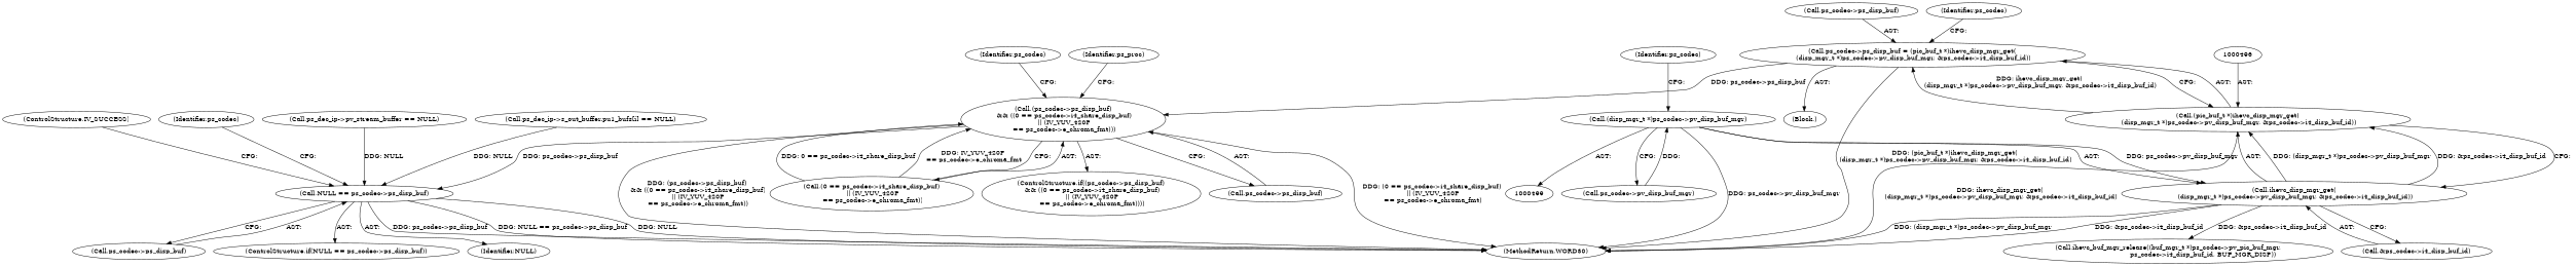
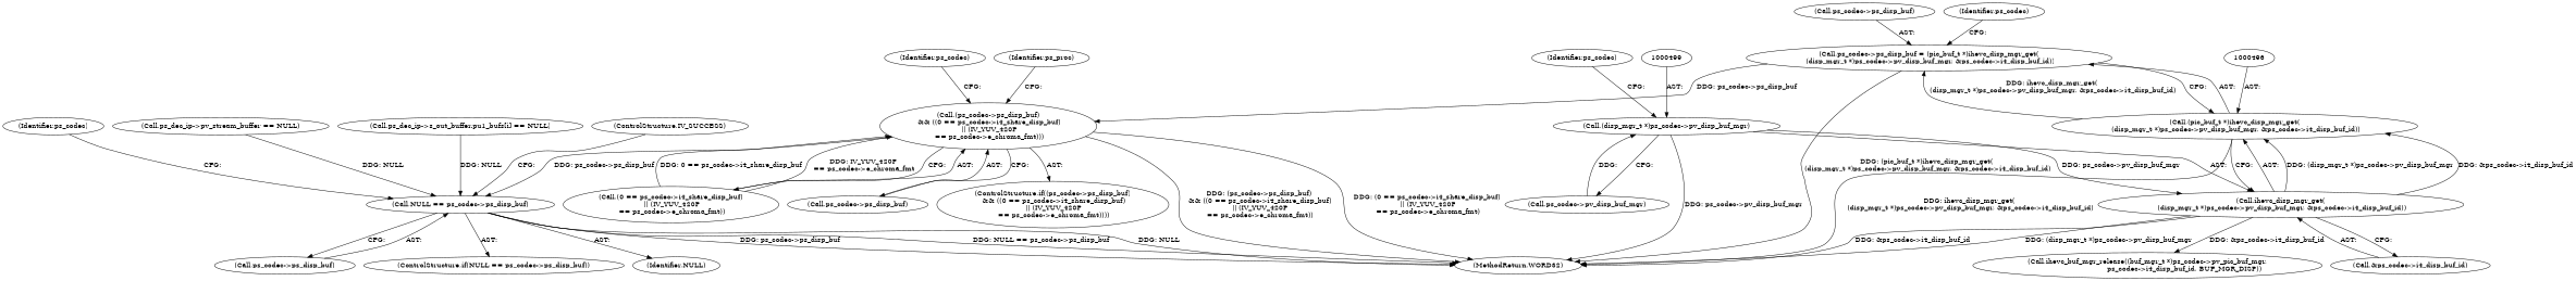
  digraph {
    n1 [label="(Call,ps_codec->ps_disp_buf = (pic_buf_t *)ihevc_disp_mgr_get(\n (disp_mgr_t *)ps_codec->pv_disp_buf_mgr, &ps_codec->i4_disp_buf_id))"]
    n2 [label="(Call,(pic_buf_t *)ihevc_disp_mgr_get(\n (disp_mgr_t *)ps_codec->pv_disp_buf_mgr, &ps_codec->i4_disp_buf_id))"]
    n3 [label="(Call,(ps_codec->ps_disp_buf)\n && ((0 == ps_codec->i4_share_disp_buf)\n || (IV_YUV_420P\n == ps_codec->e_chroma_fmt)))"]
-   n4 [label="(MethodReturn,WORD30)"]
-   n5 [label="(Block,)"]
+   n4 [label="(MethodReturn,WORD32)"]
    n6 [label="(Call,ihevc_disp_mgr_get(\n (disp_mgr_t *)ps_codec->pv_disp_buf_mgr, &ps_codec->i4_disp_buf_id))"]
    n7 [label="(Call,NULL == ps_codec->ps_disp_buf)"]
    n8 [label="(ControlStructure,if((ps_codec->ps_disp_buf)\n && ((0 == ps_codec->i4_share_disp_buf)\n || (IV_YUV_420P\n == ps_codec->e_chroma_fmt))))"]
    n9 [label="(Call,ps_codec->ps_disp_buf)"]
    n10 [label="(Call,(0 == ps_codec->i4_share_disp_buf)\n || (IV_YUV_420P\n == ps_codec->e_chroma_fmt))"]
    n11 [label="(Call,ihevc_buf_mgr_release((buf_mgr_t *)ps_codec->pv_pic_buf_mgr,\n                                  ps_codec->i4_disp_buf_id, BUF_MGR_DISP))"]
    n12 [label="(Call,&ps_codec->i4_disp_buf_id)"]
    n13 [label="(Call,(disp_mgr_t *)ps_codec->pv_disp_buf_mgr)"]
    n14 [label="(Call,ps_codec->pv_disp_buf_mgr)"]
    n15 [label="(Call,ps_codec->ps_disp_buf)"]
    n16 [label="(ControlStructure,if(NULL == ps_codec->ps_disp_buf))"]
    n17 [label="(Identifier,NULL)"]
    n18 [label="(Identifier,ps_codec)"]
    n19 [label="(Identifier,ps_codec)"]
    n20 [label="(Identifier,ps_codec)"]
    n21 [label="(Call,ps_dec_ip->pv_stream_buffer == NULL)"]
    n22 [label="(Call,ps_dec_ip->s_out_buffer.pu1_bufs[i] == NULL)"]
    n23 [label="(ControlStructure,IV_SUCCESS)"]
    n24 [label="(Call,ps_codec->ps_disp_buf)"]
    n25 [label="(Identifier,ps_proc)"]
    n26 [label="(Identifier,ps_codec)"]
    1000496
    1000499
    n1 -> n2 [label="CFG: "]
    n1 -> n3 [label="DDG: ps_codec->ps_disp_buf"]
    n1 -> n4 [label="DDG: (pic_buf_t *)ihevc_disp_mgr_get(\n (disp_mgr_t *)ps_codec->pv_disp_buf_mgr, &ps_codec->i4_disp_buf_id)"]
-   n1 -> n5 [label="AST: "]
    n2 -> n1 [label="AST: "]
    n2 -> n1 [label="DDG: ihevc_disp_mgr_get(\n (disp_mgr_t *)ps_codec->pv_disp_buf_mgr, &ps_codec->i4_disp_buf_id)"]
    n2 -> n4 [label="DDG: ihevc_disp_mgr_get(\n (disp_mgr_t *)ps_codec->pv_disp_buf_mgr, &ps_codec->i4_disp_buf_id)"]
    n2 -> n6 [label="CFG: "]
    n3 -> n4 [label="DDG: (0 == ps_codec->i4_share_disp_buf)\n || (IV_YUV_420P\n == ps_codec->e_chroma_fmt)"]
    n3 -> n4 [label="DDG: (ps_codec->ps_disp_buf)\n && ((0 == ps_codec->i4_share_disp_buf)\n || (IV_YUV_420P\n == ps_codec->e_chroma_fmt))"]
    n3 -> n7 [label="DDG: ps_codec->ps_disp_buf"]
    n3 -> n8 [label="AST: "]
    n3 -> n9 [label="CFG: "]
    n3 -> n10 [label="CFG: "]
    n6 -> n2 [label="AST: "]
    n6 -> n2 [label="DDG: (disp_mgr_t *)ps_codec->pv_disp_buf_mgr"]
    n6 -> n2 [label="DDG: &ps_codec->i4_disp_buf_id"]
    n6 -> n4 [label="DDG: (disp_mgr_t *)ps_codec->pv_disp_buf_mgr"]
    n6 -> n4 [label="DDG: &ps_codec->i4_disp_buf_id"]
    n6 -> n11 [label="DDG: &ps_codec->i4_disp_buf_id"]
    n6 -> n12 [label="CFG: "]
    n7 -> n4 [label="DDG: ps_codec->ps_disp_buf"]
    n7 -> n4 [label="DDG: NULL == ps_codec->ps_disp_buf"]
    n7 -> n4 [label="DDG: NULL"]
    n7 -> n15 [label="CFG: "]
    n7 -> n16 [label="AST: "]
    n7 -> n17 [label="AST: "]
    n9 -> n3 [label="AST: "]
    n10 -> n3 [label="AST: "]
    n10 -> n3 [label="DDG: 0 == ps_codec->i4_share_disp_buf"]
    n10 -> n3 [label="DDG: IV_YUV_420P\n == ps_codec->e_chroma_fmt"]
    n12 -> n6 [label="AST: "]
    n13 -> n4 [label="DDG: ps_codec->pv_disp_buf_mgr"]
    n13 -> n6 [label="AST: "]
    n13 -> n6 [label="DDG: ps_codec->pv_disp_buf_mgr"]
    n13 -> n14 [label="CFG: "]
    n14 -> n13 [label="DDG: "]
    n15 -> n7 [label="AST: "]
    n18 -> n7 [label="CFG: "]
    n19 -> n3 [label="CFG: "]
    n20 -> n13 [label="CFG: "]
    n21 -> n7 [label="DDG: NULL"]
    n22 -> n7 [label="DDG: NULL"]
    n23 -> n7 [label="CFG: "]
    n24 -> n1 [label="AST: "]
    n25 -> n3 [label="CFG: "]
    n26 -> n1 [label="CFG: "]
    1000496 -> n2 [label="AST: "]
-   n13 -> 1000499 [label="AST: "]
+   1000499 -> n13 [label="AST: "]
  }
